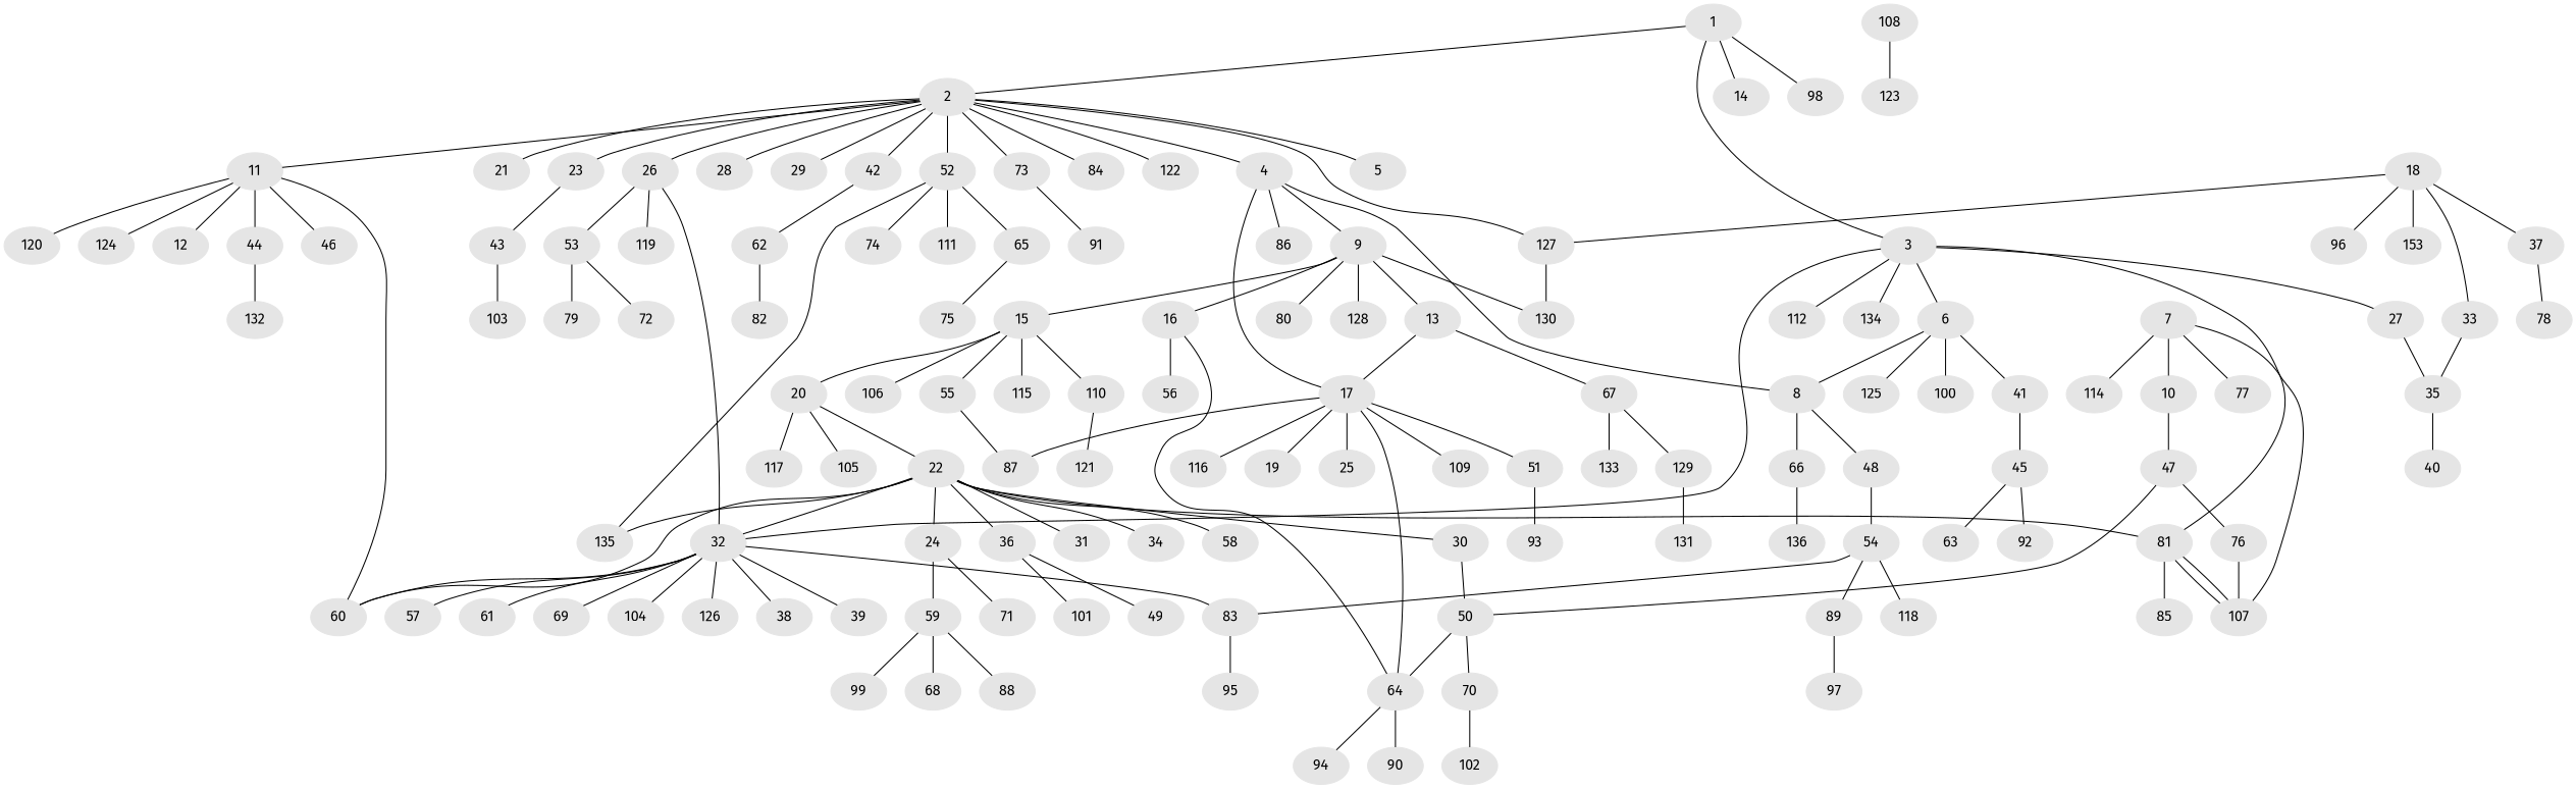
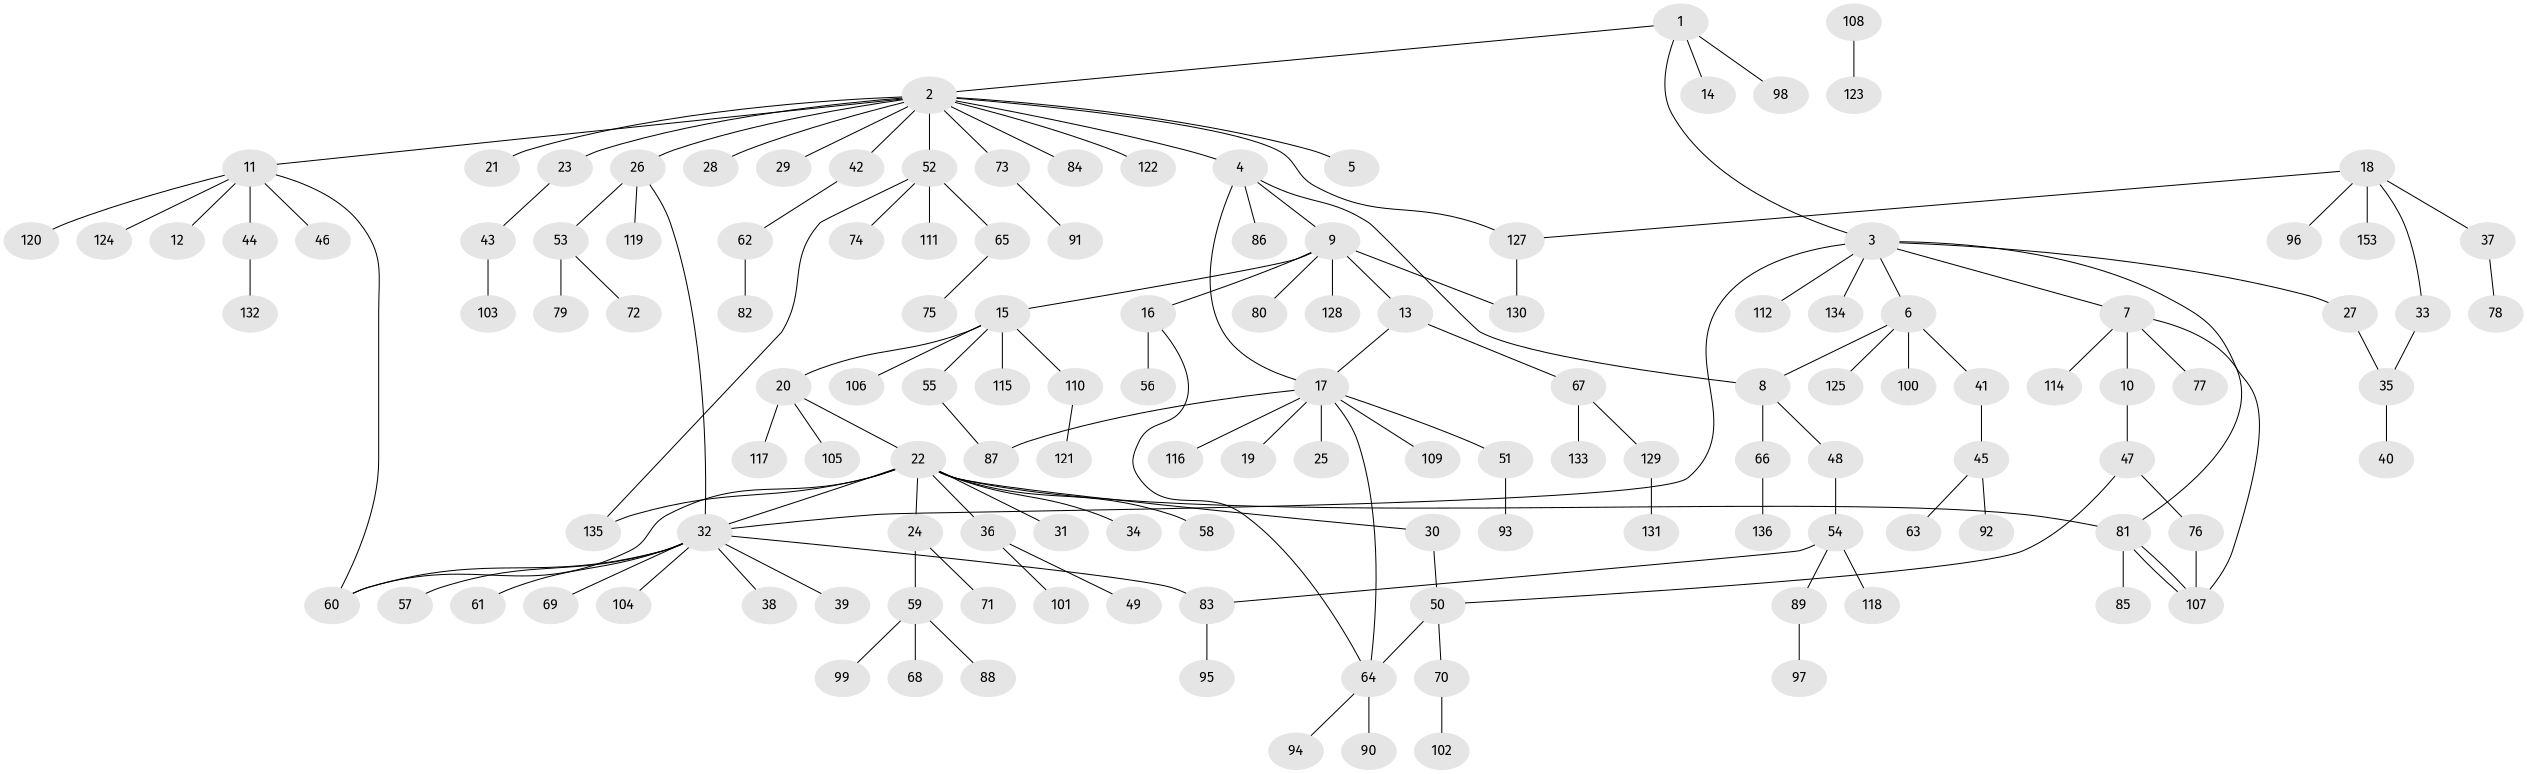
  graph {
    fontname="Fira Sans"
    node [color=gray90 fontname="Fira Sans" style=filled]
    edge [fontname="Fira Sans"]
    1
    2
    3
    14
    98
    4
    5
    11
    21
    23
    26
    28
    29
    42
    52
    73
    84
    122
    127
    6
    7
    27
    32
    81
    112
    134
    8
    9
    17
    86
    12
    44
    46
    60
    120
    124
    18
    33
    37
    96
    n41 [label=153]
    43
    53
    119
    62
    135
    65
    74
    111
    91
    130
    41
    100
    125
    10
    77
    107
    114
    35
    38
    39
    57
    61
    69
    83
    104
-   126
    85
    48
    66
    13
    15
    16
    80
    128
    64
    19
    25
    51
    87
    109
    116
    45
    47
    54
    136
    67
    20
    55
    106
    110
    115
    56
    50
    76
    132
    129
    133
    22
    105
    117
    121
    90
    94
    93
    108
    123
    78
    24
    30
    31
    34
    36
    58
    59
    71
    49
    101
    103
    68
    88
    99
    72
    79
    40
    70
    95
    63
    92
    82
    89
    118
    102
    75
    97
    131
    1 -- 2
    1 -- 3
    1 -- 14
    1 -- 98
    2 -- 4
    2 -- 5
    2 -- 11
    2 -- 21
    2 -- 23
    2 -- 26
    2 -- 28
    2 -- 29
    2 -- 42
    2 -- 52
    2 -- 73
    2 -- 84
    2 -- 122
    2 -- 127
    3 -- 6
+   3 -- 7
    3 -- 27
    3 -- 32
    3 -- 81
    3 -- 112
    3 -- 134
    4 -- 8
    4 -- 9
    4 -- 17
    4 -- 86
    11 -- 12
    11 -- 44
    11 -- 46
    11 -- 60
    11 -- 120
    11 -- 124
    23 -- 43
    26 -- 32
    26 -- 53
    26 -- 119
    42 -- 62
    52 -- 135
    52 -- 65
    52 -- 74
    52 -- 111
    73 -- 91
    127 -- 130
    6 -- 8
    6 -- 41
    6 -- 100
    6 -- 125
    7 -- 10
    7 -- 77
    7 -- 107
    7 -- 114
    27 -- 35
    32 -- 60
    32 -- 38
    32 -- 39
    32 -- 57
    32 -- 61
    32 -- 69
    32 -- 83
    32 -- 104
-   32 -- 126
    81 -- 107
    81 -- 107
    81 -- 85
    8 -- 48
    8 -- 66
    9 -- 130
    9 -- 13
    9 -- 15
    9 -- 16
    9 -- 80
    9 -- 128
    17 -- 64
    17 -- 19
    17 -- 25
    17 -- 51
    17 -- 87
    17 -- 109
    17 -- 116
    44 -- 132
    18 -- 127
    18 -- 33
    18 -- 37
    18 -- 96
    18 -- n41
    33 -- 35
    37 -- 78
    43 -- 103
    53 -- 72
    53 -- 79
    62 -- 82
    65 -- 75
    41 -- 45
    10 -- 47
    35 -- 40
    83 -- 95
    48 -- 54
    66 -- 136
    13 -- 17
    13 -- 67
    15 -- 20
    15 -- 55
    15 -- 106
    15 -- 110
    15 -- 115
    16 -- 64
    16 -- 56
    64 -- 90
    64 -- 94
    51 -- 93
    45 -- 63
    45 -- 92
    47 -- 50
    47 -- 76
    54 -- 83
    54 -- 89
    54 -- 118
    67 -- 129
    67 -- 133
    20 -- 22
    20 -- 105
    20 -- 117
    55 -- 87
    110 -- 121
    50 -- 64
    50 -- 70
    76 -- 107
    129 -- 131
    22 -- 32
    22 -- 81
    22 -- 60
    22 -- 135
    22 -- 24
    22 -- 30
    22 -- 31
    22 -- 34
    22 -- 36
    22 -- 58
    108 -- 123
    24 -- 59
    24 -- 71
    30 -- 50
    36 -- 49
    36 -- 101
    59 -- 68
    59 -- 88
    59 -- 99
    70 -- 102
    89 -- 97
  }
